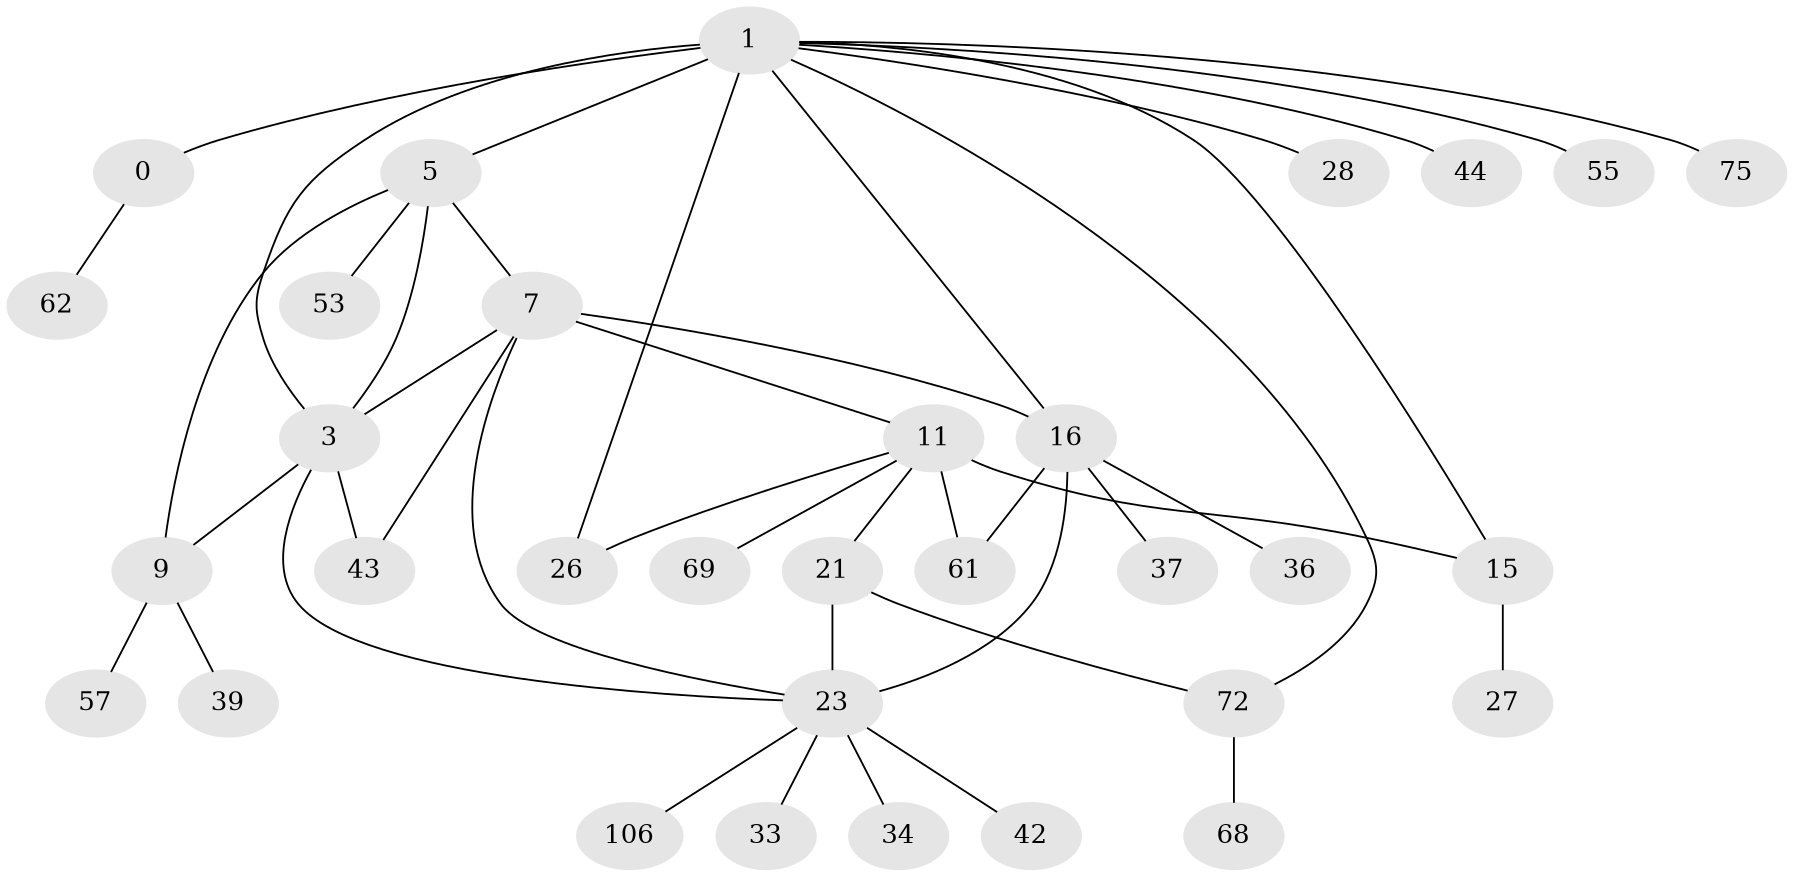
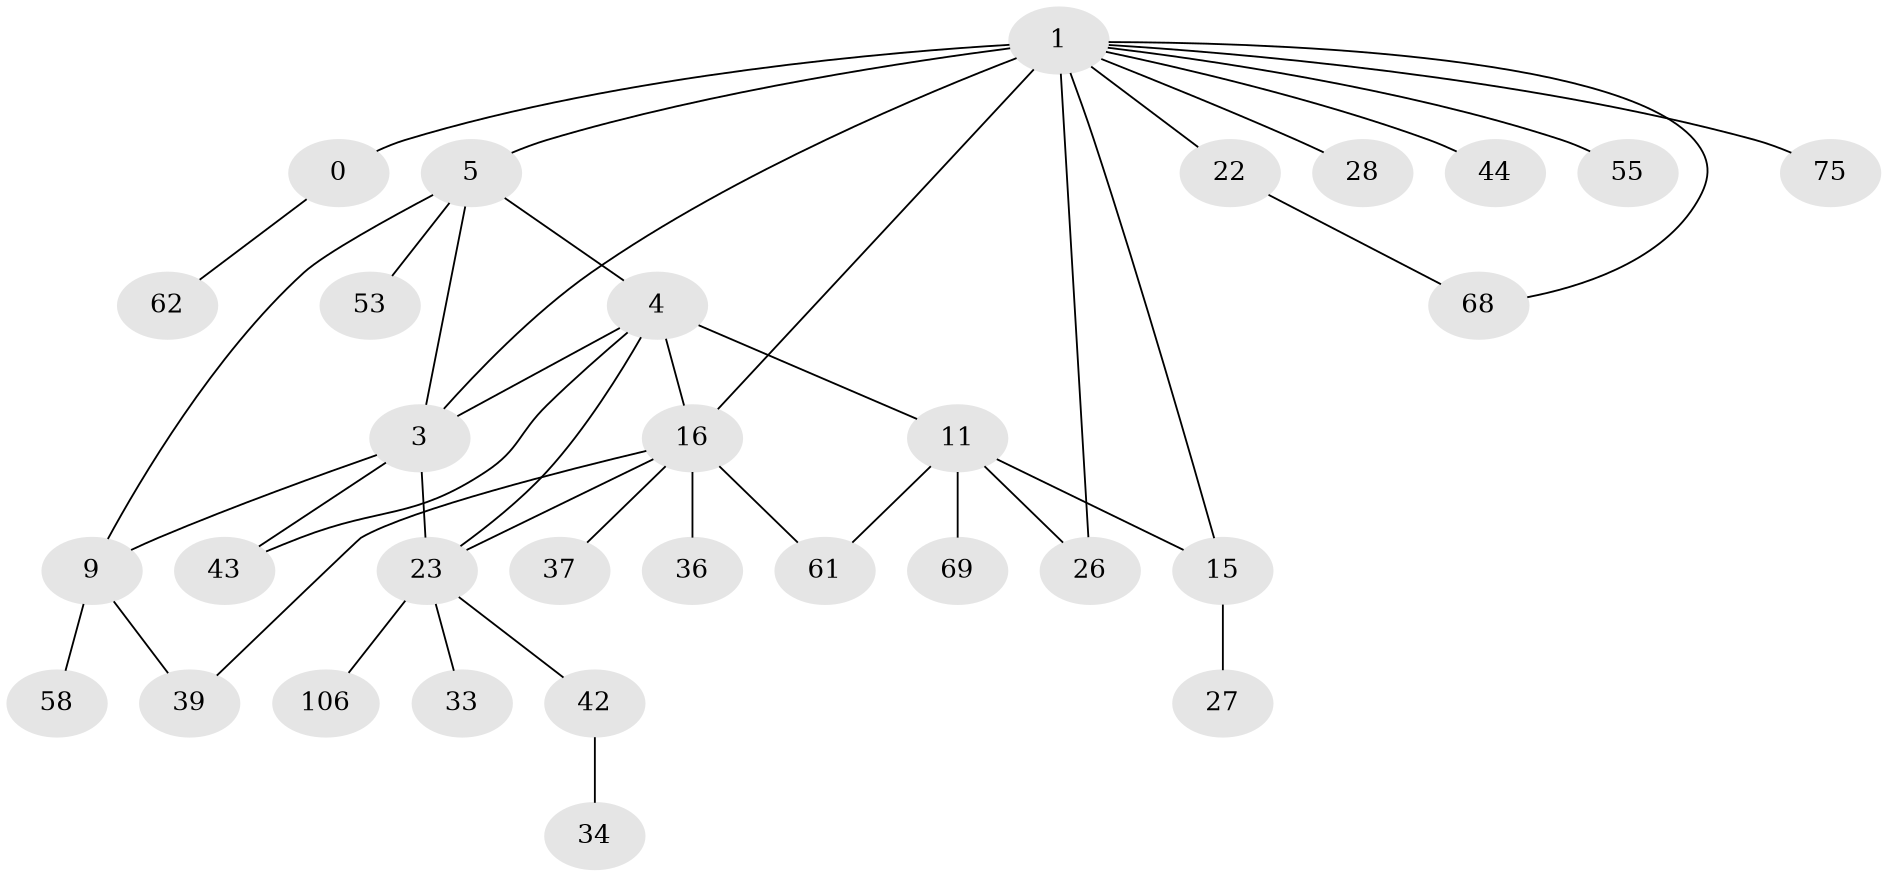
  graph {
    node [color=gray90 style=filled]
    1 [super="+5+38+4+92+95+3"]
    n2 [label=0 super="+32"]
    n3 [label=5 super="+29"]
    n4 [label=3 super="+10+56+77+105+87"]
    n5 [label=15 super="+65+37+13"]
    16 [super="+60+18+76+82+51+17"]
-   22 [super="+47+73+84" label=72]
+   22 [super="+47+73+84"]
    26
    28
    44
    55
    68
    75
    62
-   7
+   7 [label=4]
    9 [super="+79"]
    53
    23 [super="+25+24+71+54+109+35"]
    43
    27
    39 [super="+70"]
    n22 [label=37 super="+64"]
    36 [super="+94+78"]
    61
    11 [super="+14+30+102"]
-   57 [super="+63"]
-   21 [super="+99+101"]
+   57 [super="+63" label=58]
    69
    33 [super="+103"]
    34
    n31 [label=42]
    106
    1 -- n2 [weight=4]
    1 -- n3
    1 -- n4
    1 -- n5
    1 -- 16
    1 -- 22
    1 -- 26
    1 -- 28
    1 -- 44
    1 -- 55
+   1 -- 68
    1 -- 75
    n2 -- 62
    n3 -- n4 [weight=2]
    n3 -- 7
    n3 -- 9
    n3 -- 53
    n4 -- 9 [weight=2]
    n4 -- 23
    n4 -- 43
    n5 -- 27
    16 -- 23 [weight=2]
+   16 -- 39
    16 -- n22
    16 -- 36
    16 -- 61
    22 -- 68
    7 -- n4 [weight=2]
    7 -- 16
    7 -- 23
    7 -- 43
    7 -- 11
    9 -- 39
    9 -- 57
    23 -- 33
-   23 -- 34
+   n31 -- 34
    23 -- n31
    23 -- 106
    11 -- n5 [weight=6]
    11 -- 26
    11 -- 61
-   11 -- 21
    11 -- 69
-   21 -- 22
-   21 -- 23 [weight=3]
  }
